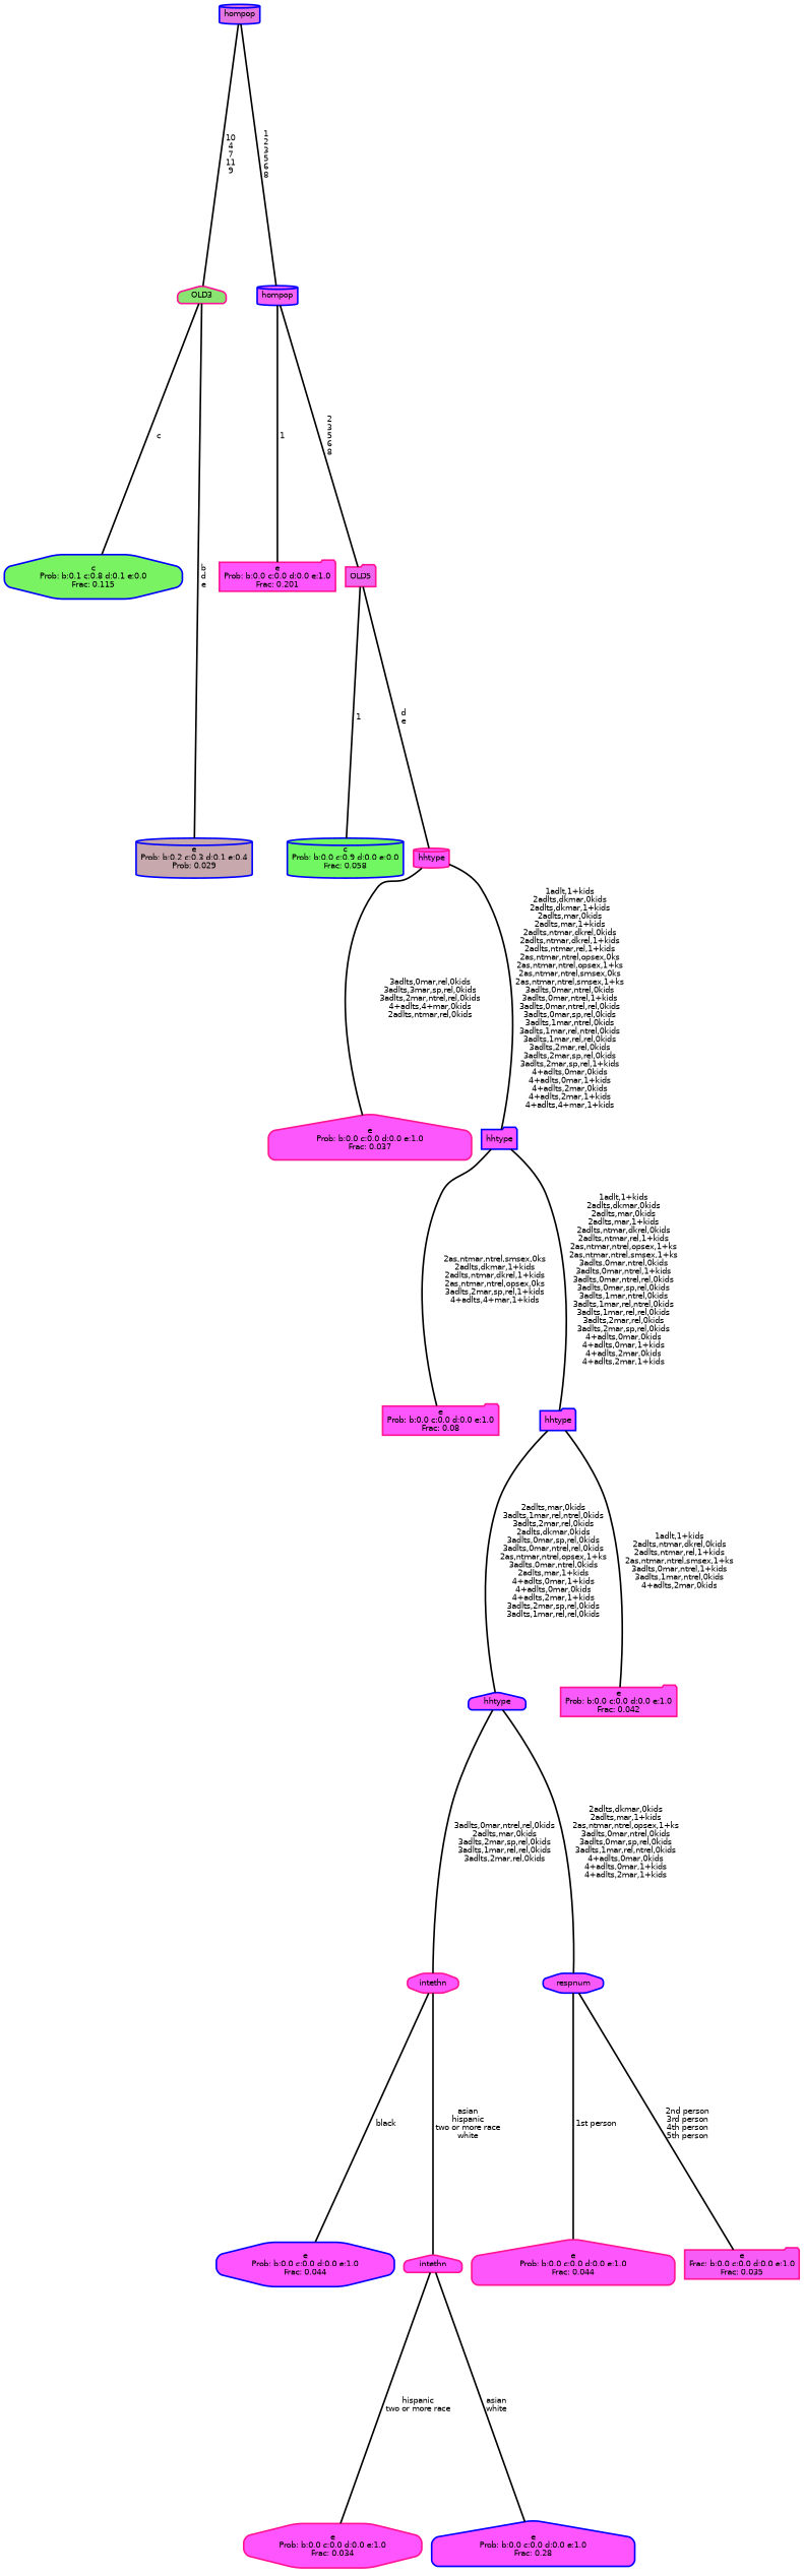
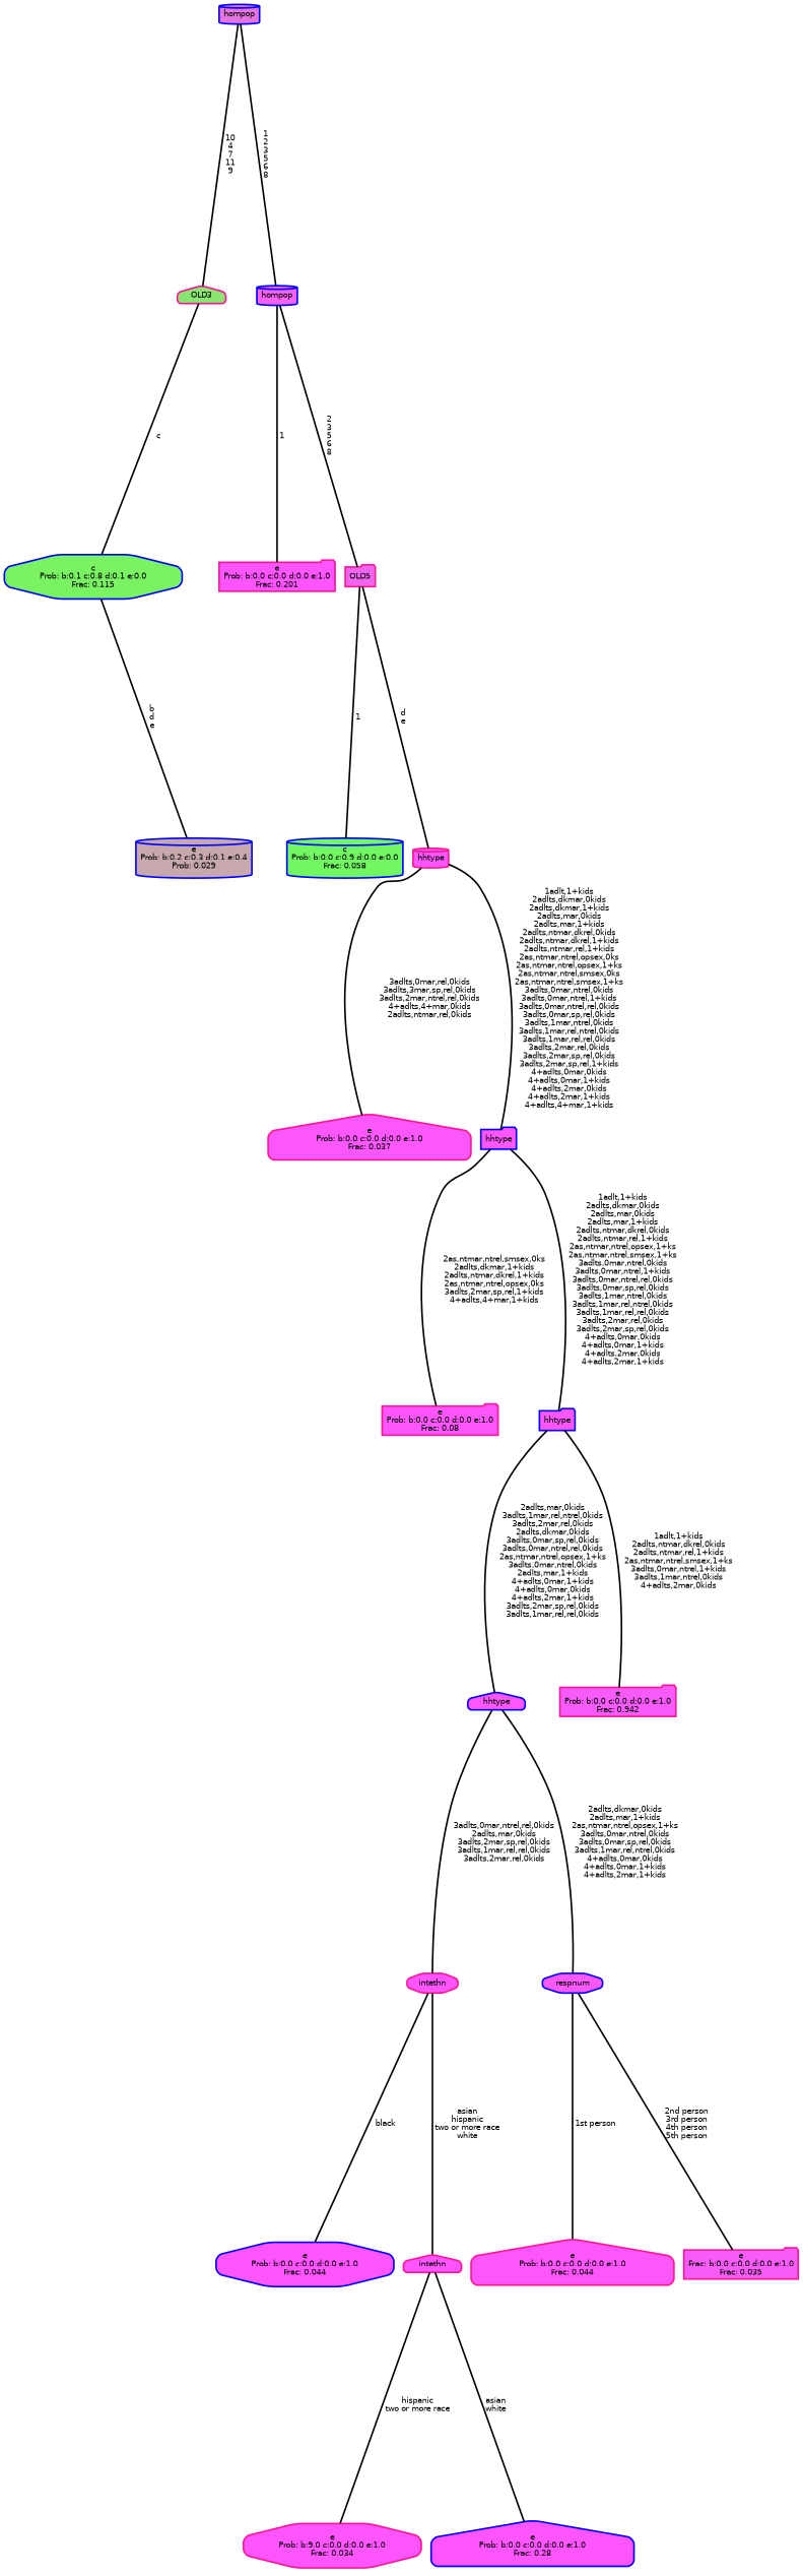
  graph {
    ranksep="0 equally"
    splines=straight
    node [color=deeppink fillcolor="#fd56fd" fontcolor=black fontname=helvetica penwidth=3 shape=folder style="filled, rounded"]
    edge [color=black fontname=helvetica penwidth=3]
    n1 [color=blue fillcolor="#7af363" label="c\nProb: b:0.1 c:0.8 d:0.1 e:0.0\nFrac: 0.115" shape=octagon]
    n2 [fillcolor="#89e472" label=OLD3 shape=house]
    n3 [color=blue fillcolor="#c6a8ad" label="e\nProb: b:0.2 c:0.3 d:0.1 e:0.4\nProb: 0.029" shape=cylinder]
    n4 [color=blue fillcolor="#e474e0" label=hompop shape=cylinder]
    n5 [color=blue fillcolor="#f461f3" label=hompop shape=cylinder]
    n6 [fillcolor="#ff55ff" label="e\nProb: b:0.0 c:0.0 d:0.0 e:1.0\nFrac: 0.201"]
    n7 [fillcolor="#f065ef" label=OLD5]
    n8 [color=blue fillcolor="#70f762" label="c\nProb: b:0.0 c:0.9 d:0.0 e:0.0\nFrac: 0.058" shape=cylinder]
    n9 [label=hhtype shape=cylinder]
    n10 [fillcolor="#fc57fc" label="e\nProb: b:0.0 c:0.0 d:0.0 e:1.0\nFrac: 0.037" shape=house]
    n11 [color=blue label=hhtype]
    n12 [fillcolor="#ff55fd" label="e\nProb: b:0.0 c:0.0 d:0.0 e:1.0\nFrac: 0.08"]
    n13 [color=blue label=hhtype]
    n14 [color=blue label=hhtype shape=house]
-   n15 [fillcolor="#f85bfa" label="e\nProb: b:0.0 c:0.0 d:0.0 e:1.0\nFrac: 0.042"]
+   n15 [fillcolor="#f85bfa" label="e\nProb: b:0.0 c:0.0 d:0.0 e:1.0\nFrac: 0.942"]
    n16 [color=blue fillcolor="#ff55ff" label="e\nProb: b:0.0 c:0.0 d:0.0 e:1.0\nFrac: 0.044" shape=octagon]
    n17 [fillcolor="#fe55fe" label=intethn shape=octagon]
    n18 [fillcolor="#fe55fe" label=intethn shape=house]
-   n19 [fillcolor="#ff55ff" label="e\nProb: b:0.0 c:0.0 d:0.0 e:1.0\nFrac: 0.034" shape=octagon]
+   n19 [fillcolor="#ff55ff" label="e\nProb: b:9.0 c:0.0 d:0.0 e:1.0\nFrac: 0.034" shape=octagon]
    n20 [color=blue fillcolor="#fe55fe" label="e\nProb: b:0.0 c:0.0 d:0.0 e:1.0\nFrac: 0.28" shape=house]
    n21 [color=blue fillcolor="#fa59fa" label=respnum shape=octagon]
    n22 [fillcolor="#fd57fc" label="e\nProb: b:0.0 c:0.0 d:0.0 e:1.0\nFrac: 0.044" shape=house]
    n23 [fillcolor="#f75df6" label="e\nFrac: b:0.0 c:0.0 d:0.0 e:1.0\nFrac: 0.035"]
    subgraph sub_1 {
      rank=same
    }
    n2 -- n1 [label=" c"]
-   n2 -- n3 [label=" b\n d\n e"]
+   n1 -- n3 [label=" b\n d\n e"]
    n4 -- n2 [label=" 10\n 4\n 7\n 11\n 9"]
    n4 -- n5 [label=" 1\n 2\n 3\n 5\n 6\n 8"]
    n5 -- n6 [label=" 1"]
    n5 -- n7 [label=" 2\n 3\n 5\n 6\n 8"]
    n7 -- n8 [label=" 1"]
    n7 -- n9 [label=" d\n e"]
    n9 -- n10 [label=" 3adlts,0mar,rel,0kids\n 3adlts,3mar,sp,rel,0kids\n 3adlts,2mar,ntrel,rel,0kids\n 4+adlts,4+mar,0kids\n 2adlts,ntmar,rel,0kids"]
    n9 -- n11 [label=" 1adlt,1+kids\n 2adlts,dkmar,0kids\n 2adlts,dkmar,1+kids\n 2adlts,mar,0kids\n 2adlts,mar,1+kids\n 2adlts,ntmar,dkrel,0kids\n 2adlts,ntmar,dkrel,1+kids\n 2adlts,ntmar,rel,1+kids\n 2as,ntmar,ntrel,opsex,0ks\n 2as,ntmar,ntrel,opsex,1+ks\n 2as,ntmar,ntrel,smsex,0ks\n 2as,ntmar,ntrel,smsex,1+ks\n 3adlts,0mar,ntrel,0kids\n 3adlts,0mar,ntrel,1+kids\n 3adlts,0mar,ntrel,rel,0kids\n 3adlts,0mar,sp,rel,0kids\n 3adlts,1mar,ntrel,0kids\n 3adlts,1mar,rel,ntrel,0kids\n 3adlts,1mar,rel,rel,0kids\n 3adlts,2mar,rel,0kids\n 3adlts,2mar,sp,rel,0kids\n 3adlts,2mar,sp,rel,1+kids\n 4+adlts,0mar,0kids\n 4+adlts,0mar,1+kids\n 4+adlts,2mar,0kids\n 4+adlts,2mar,1+kids\n 4+adlts,4+mar,1+kids"]
    n11 -- n12 [label=" 2as,ntmar,ntrel,smsex,0ks\n 2adlts,dkmar,1+kids\n 2adlts,ntmar,dkrel,1+kids\n 2as,ntmar,ntrel,opsex,0ks\n 3adlts,2mar,sp,rel,1+kids\n 4+adlts,4+mar,1+kids"]
    n11 -- n13 [label=" 1adlt,1+kids\n 2adlts,dkmar,0kids\n 2adlts,mar,0kids\n 2adlts,mar,1+kids\n 2adlts,ntmar,dkrel,0kids\n 2adlts,ntmar,rel,1+kids\n 2as,ntmar,ntrel,opsex,1+ks\n 2as,ntmar,ntrel,smsex,1+ks\n 3adlts,0mar,ntrel,0kids\n 3adlts,0mar,ntrel,1+kids\n 3adlts,0mar,ntrel,rel,0kids\n 3adlts,0mar,sp,rel,0kids\n 3adlts,1mar,ntrel,0kids\n 3adlts,1mar,rel,ntrel,0kids\n 3adlts,1mar,rel,rel,0kids\n 3adlts,2mar,rel,0kids\n 3adlts,2mar,sp,rel,0kids\n 4+adlts,0mar,0kids\n 4+adlts,0mar,1+kids\n 4+adlts,2mar,0kids\n 4+adlts,2mar,1+kids"]
    n13 -- n14 [label=" 2adlts,mar,0kids\n 3adlts,1mar,rel,ntrel,0kids\n 3adlts,2mar,rel,0kids\n 2adlts,dkmar,0kids\n 3adlts,0mar,sp,rel,0kids\n 3adlts,0mar,ntrel,rel,0kids\n 2as,ntmar,ntrel,opsex,1+ks\n 3adlts,0mar,ntrel,0kids\n 2adlts,mar,1+kids\n 4+adlts,0mar,1+kids\n 4+adlts,0mar,0kids\n 4+adlts,2mar,1+kids\n 3adlts,2mar,sp,rel,0kids\n 3adlts,1mar,rel,rel,0kids"]
    n13 -- n15 [label=" 1adlt,1+kids\n 2adlts,ntmar,dkrel,0kids\n 2adlts,ntmar,rel,1+kids\n 2as,ntmar,ntrel,smsex,1+ks\n 3adlts,0mar,ntrel,1+kids\n 3adlts,1mar,ntrel,0kids\n 4+adlts,2mar,0kids"]
    n14 -- n17 [label=" 3adlts,0mar,ntrel,rel,0kids\n 2adlts,mar,0kids\n 3adlts,2mar,sp,rel,0kids\n 3adlts,1mar,rel,rel,0kids\n 3adlts,2mar,rel,0kids"]
    n14 -- n21 [label=" 2adlts,dkmar,0kids\n 2adlts,mar,1+kids\n 2as,ntmar,ntrel,opsex,1+ks\n 3adlts,0mar,ntrel,0kids\n 3adlts,0mar,sp,rel,0kids\n 3adlts,1mar,rel,ntrel,0kids\n 4+adlts,0mar,0kids\n 4+adlts,0mar,1+kids\n 4+adlts,2mar,1+kids"]
    n17 -- n16 [label=" black"]
    n17 -- n18 [label=" asian\n hispanic\n two or more race\n white"]
    n18 -- n19 [label=" hispanic\n two or more race"]
    n18 -- n20 [label=" asian\n white"]
    n21 -- n22 [label=" 1st person"]
    n21 -- n23 [label=" 2nd person\n 3rd person\n 4th person\n 5th person"]
  }
